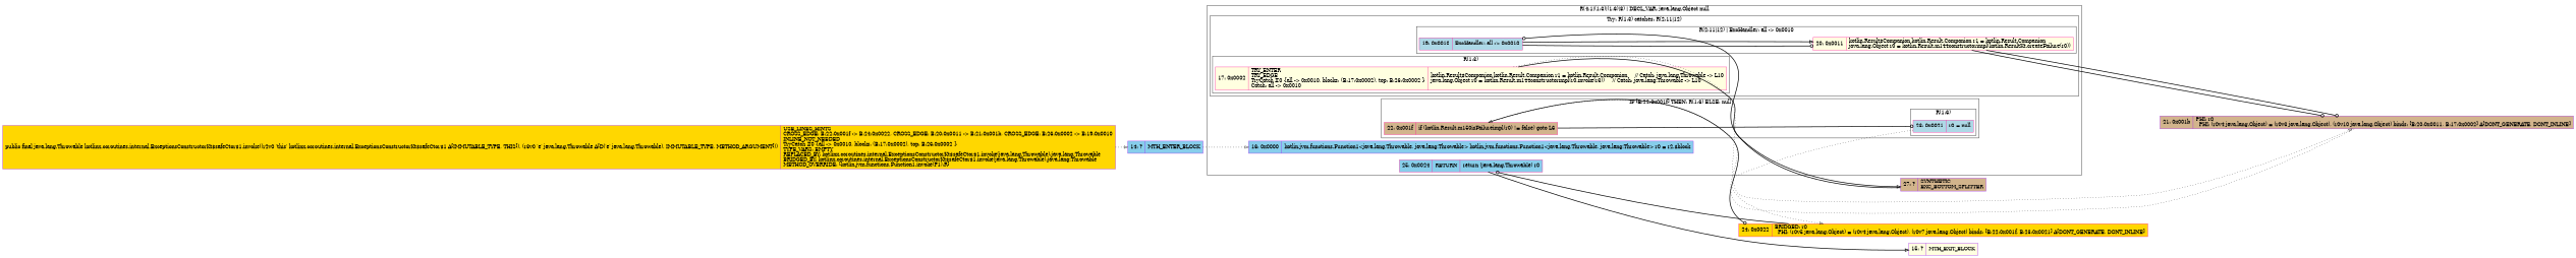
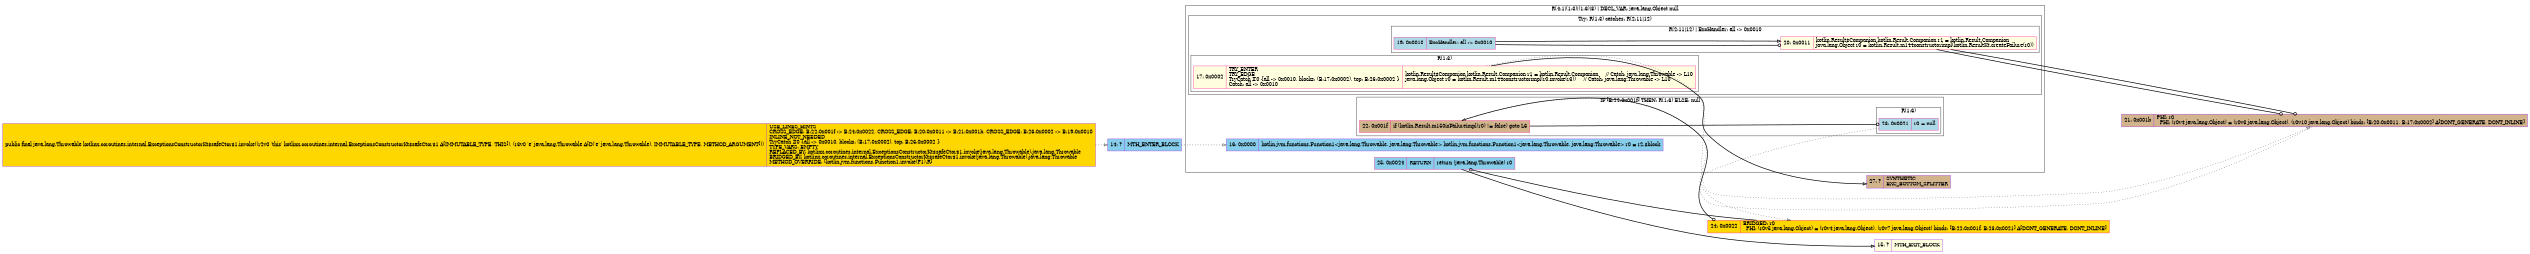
  digraph {
    rankdir=LR
    node [color=deeppink fillcolor=lightyellow shape=record style=filled]
    edge [arrowhead=onormal style=bold]
    n1 [label="{17\:\ 0x0002|TRY_ENTER\lTRY_EDGE\lTryCatch #0 \{all \-\> 0x0010, blocks: (B:17:0x0002), top: B:26:0x0002 \}\lCatch: all \-\> 0x0010\l|kotlin.Result$Companion kotlin.Result.Companion r1 = kotlin.Result.Companion     \/\/ Catch: java.lang.Throwable \-\> L10\ljava.lang.Object r0 = kotlin.Result.m144constructorimpl(r0.invoke(r3))     \/\/ Catch: java.lang.Throwable \-\> L10\l}"]
    n2 [fillcolor=lightblue label="{19\:\ 0x0010|ExcHandler: all \-\> 0x0010\l}"]
    n3 [label="{20\:\ 0x0011|kotlin.Result$Companion kotlin.Result.Companion r1 = kotlin.Result.Companion\ljava.lang.Object r0 = kotlin.Result.m144constructorimpl(kotlin.ResultKt.createFailure(r0))\l}"]
    n4 [fillcolor=lightblue label="{23\:\ 0x0021|r0 = null\l}"]
    n5 [fillcolor=tan label="{22\:\ 0x001f|if (kotlin.Result.m150isFailureimpl(r0) != false) goto L6\l}"]
    n6 [color=purple fillcolor=skyblue label="{16\:\ 0x0000|kotlin.jvm.functions.Function1\<java.lang.Throwable, java.lang.Throwable\> kotlin.jvm.functions.Function1\<java.lang.Throwable, java.lang.Throwable\> r0 = r2.$block\l}"]
    n7 [fillcolor=skyblue label="{25\:\ 0x0024|RETURN\l|return (java.lang.Throwable) r0\l}"]
    n8 [color=purple fillcolor=tan label="{21\:\ 0x001b|PHI: r0 \l  PHI: (r0v4 java.lang.Object) = (r0v3 java.lang.Object), (r0v10 java.lang.Object) binds: [B:20:0x0011, B:17:0x0002] A[DONT_GENERATE, DONT_INLINE]\l}"]
    n9 [color=purple fillcolor=tan label="{27\:\ ?|SYNTHETIC\lEXC_BOTTOM_SPLITTER\l}"]
    n10 [fillcolor=gold label="{24\:\ 0x0022|BRIDGED: r0 \l  PHI: (r0v5 java.lang.Object) = (r0v4 java.lang.Object), (r0v7 java.lang.Object) binds: [B:22:0x001f, B:23:0x0021] A[DONT_GENERATE, DONT_INLINE]\l}"]
    n11 [color=purple label="{15\:\ ?|MTH_EXIT_BLOCK\l}"]
    n12 [color=purple fillcolor=skyblue label="{14\:\ ?|MTH_ENTER_BLOCK\l}"]
    n13 [color=purple fillcolor=gold label="{public final java.lang.Throwable kotlinx.coroutines.internal.ExceptionsConstructorKt$safeCtor$1.invoke((r2v0 'this' kotlinx.coroutines.internal.ExceptionsConstructorKt$safeCtor$1 A[IMMUTABLE_TYPE, THIS]), (r3v0 'e' java.lang.Throwable A[D('e' java.lang.Throwable), IMMUTABLE_TYPE, METHOD_ARGUMENT]))  | USE_LINES_HINTS\lCROSS_EDGE: B:22:0x001f \-\> B:24:0x0022, CROSS_EDGE: B:20:0x0011 \-\> B:21:0x001b, CROSS_EDGE: B:26:0x0002 \-\> B:19:0x0010\lINLINE_NOT_NEEDED\lTryCatch #0 \{all \-\> 0x0010, blocks: (B:17:0x0002), top: B:26:0x0002 \}\lTYPE_VARS: EMPTY\lREPLACED_BY: kotlinx.coroutines.internal.ExceptionsConstructorKt$safeCtor$1.invoke(java.lang.Throwable):java.lang.Throwable\lBRIDGED_BY: kotlinx.coroutines.internal.ExceptionsConstructorKt$safeCtor$1.invoke(java.lang.Throwable):java.lang.Throwable\lMETHOD_OVERRIDE: [kotlin.jvm.functions.Function1.invoke(P1):R]\l}"]
    subgraph cluster_1 {
      label="R(4:1|(1:3)|(1:6)|8) | DECL_VAR: java.lang.Object null\l"
      n6
      n7
      subgraph cluster_2 {
        label="Try: R(1:3) catches: R(2:11|12)"
        subgraph cluster_3 {
          label="R(1:3)"
          n1
        }
        subgraph cluster_4 {
          label="R(2:11|12) | ExcHandler: all \-\> 0x0010\l"
          n2
          n3
        }
      }
      subgraph cluster_5 {
        label="IF [B:22:0x001f] THEN: R(1:6) ELSE: null"
        n5
        subgraph cluster_6 {
          label="R(1:6)"
          n4
        }
      }
    }
    subgraph cluster_7 {
      label="R(2:11|12) | ExcHandler: all \-\> 0x0010\l"
    }
    n1 -> n8 [style=dotted]
    n1 -> n9
    n2 -> n3 [arrowhead=odot]
    n2 -> n3
    n3 -> n8 [arrowhead=odot]
    n3 -> n8 [arrowhead=odot]
    n4 -> n10 [style=dotted]
    n5 -> n4 [arrowhead=odot]
    n5 -> n10 [arrowhead=odot]
    n7 -> n11
    n8 -> n5 [style=dotted]
-   n9 -> n2 [arrowhead=odot]
    n10 -> n7 [arrowhead=odot]
    n12 -> n6 [style=dotted]
    n13 -> n12 [style=dotted]
  }
